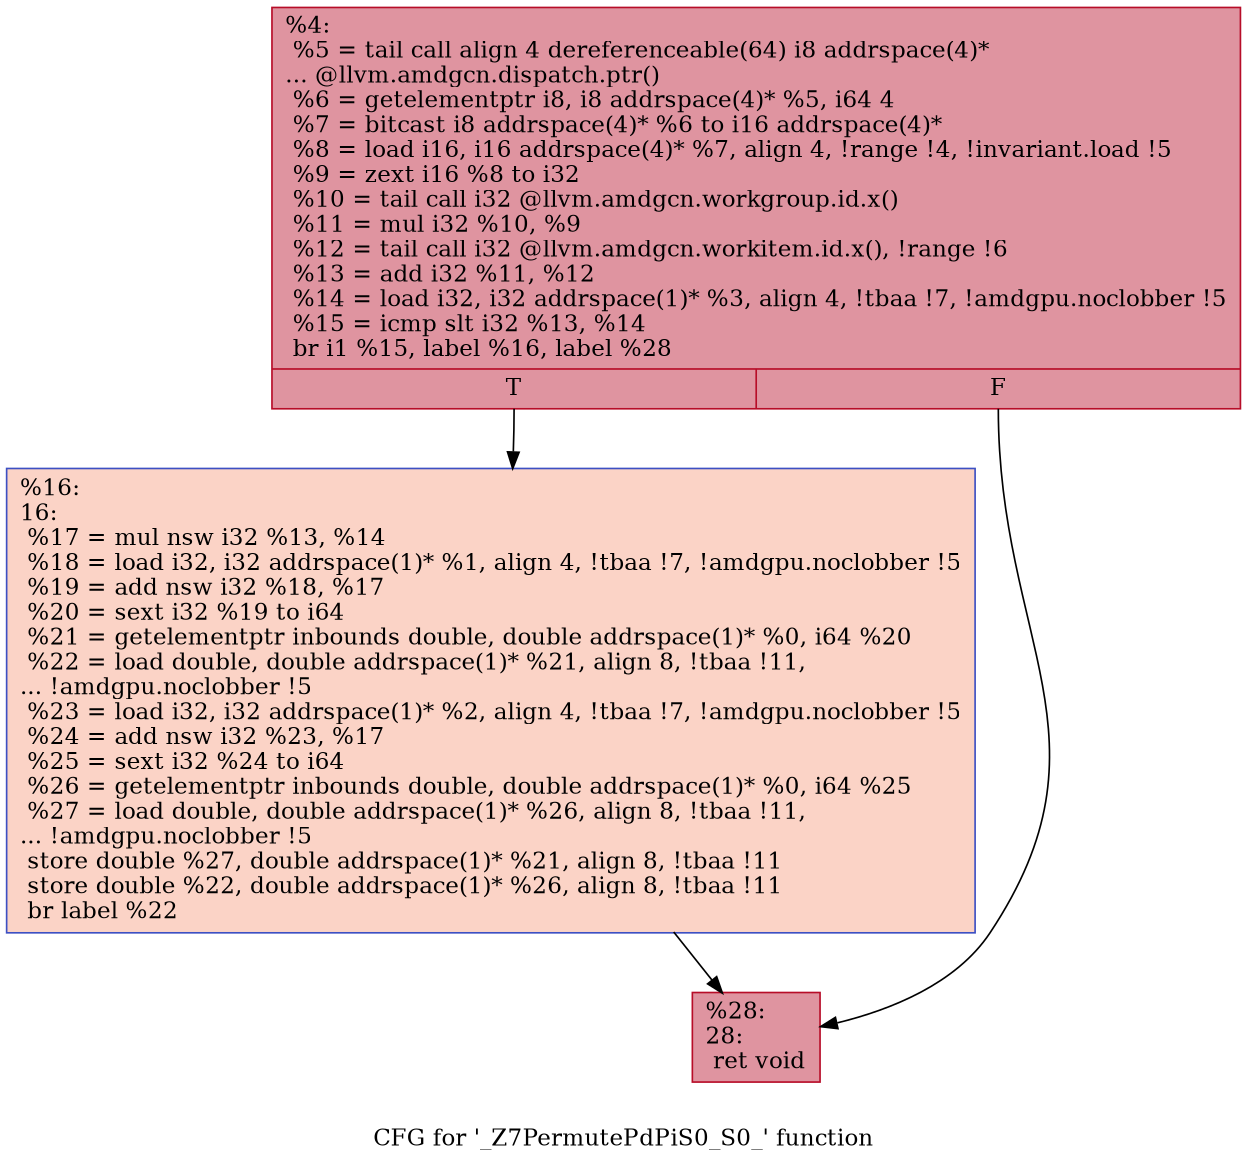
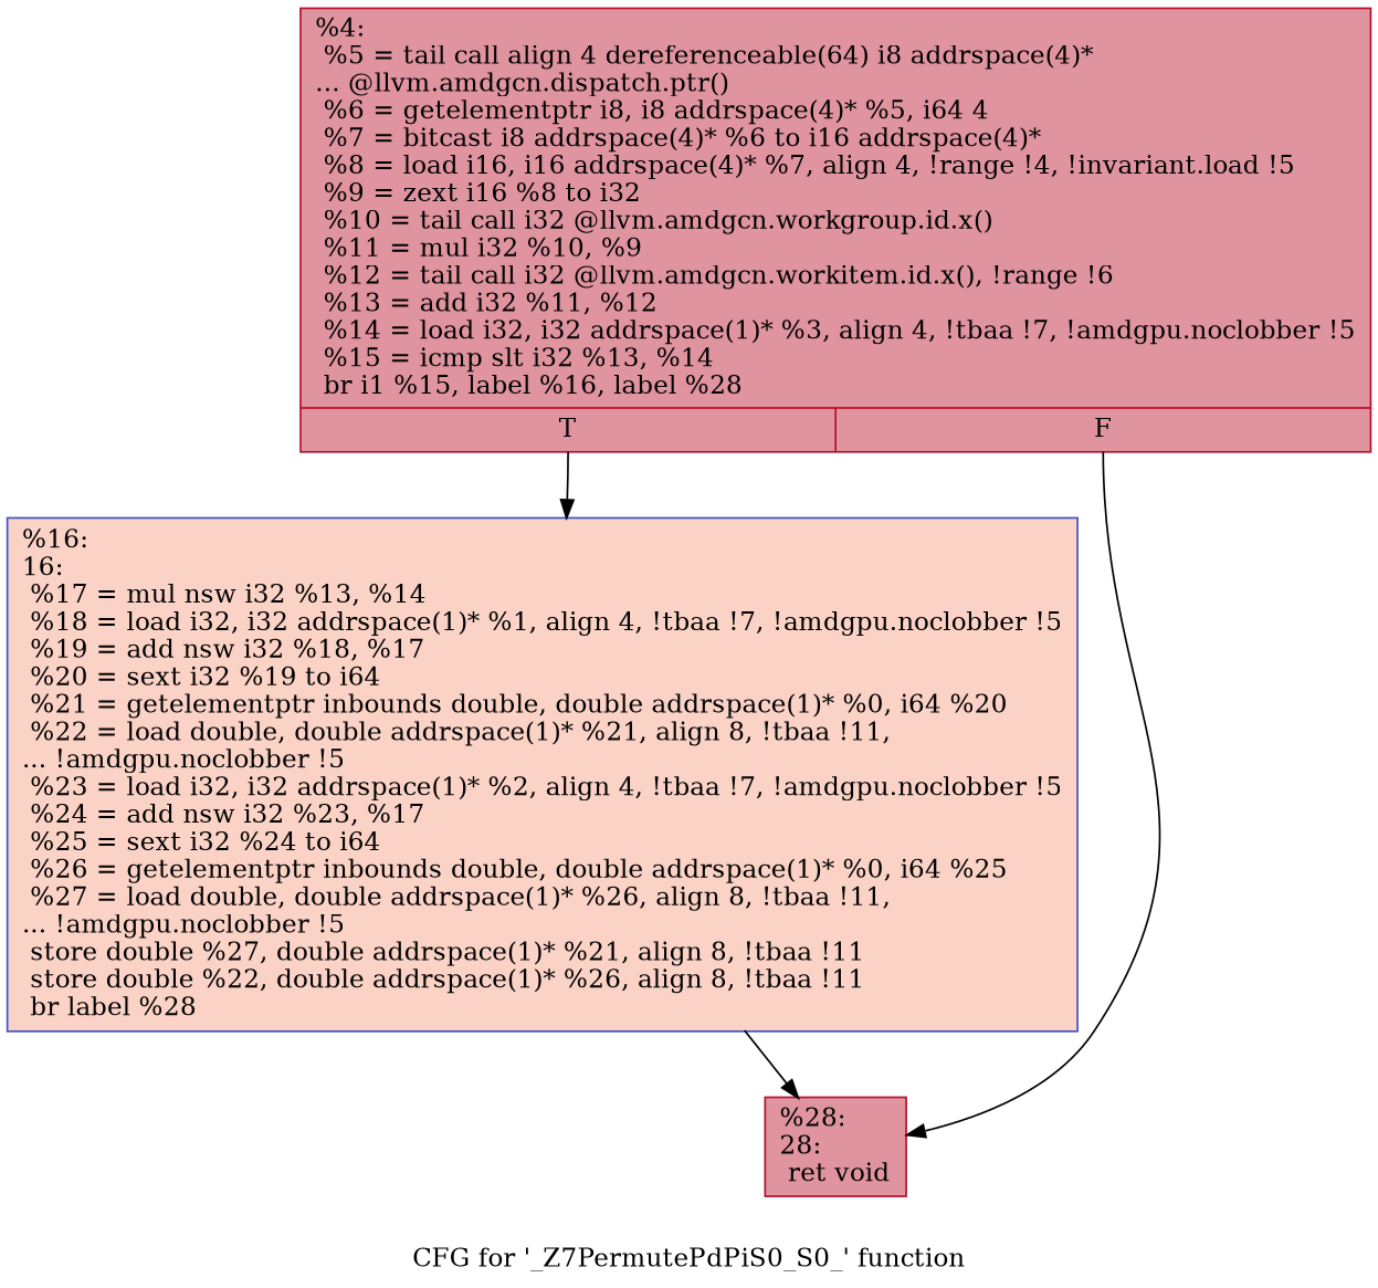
  digraph {
    label="CFG for '_Z7PermutePdPiS0_S0_' function"
    node [color="#b70d28ff" fillcolor="#b70d2870" shape=record style=filled]
    n1 [label="{%4:\l  %5 = tail call align 4 dereferenceable(64) i8 addrspace(4)*\l... @llvm.amdgcn.dispatch.ptr()\l  %6 = getelementptr i8, i8 addrspace(4)* %5, i64 4\l  %7 = bitcast i8 addrspace(4)* %6 to i16 addrspace(4)*\l  %8 = load i16, i16 addrspace(4)* %7, align 4, !range !4, !invariant.load !5\l  %9 = zext i16 %8 to i32\l  %10 = tail call i32 @llvm.amdgcn.workgroup.id.x()\l  %11 = mul i32 %10, %9\l  %12 = tail call i32 @llvm.amdgcn.workitem.id.x(), !range !6\l  %13 = add i32 %11, %12\l  %14 = load i32, i32 addrspace(1)* %3, align 4, !tbaa !7, !amdgpu.noclobber !5\l  %15 = icmp slt i32 %13, %14\l  br i1 %15, label %16, label %28\l|{<s0>T|<s1>F}}"]
-   n2 [color="#3d50c3ff" fillcolor="#f59c7d70" label="{%16:\l16:                                               \l  %17 = mul nsw i32 %13, %14\l  %18 = load i32, i32 addrspace(1)* %1, align 4, !tbaa !7, !amdgpu.noclobber !5\l  %19 = add nsw i32 %18, %17\l  %20 = sext i32 %19 to i64\l  %21 = getelementptr inbounds double, double addrspace(1)* %0, i64 %20\l  %22 = load double, double addrspace(1)* %21, align 8, !tbaa !11,\l... !amdgpu.noclobber !5\l  %23 = load i32, i32 addrspace(1)* %2, align 4, !tbaa !7, !amdgpu.noclobber !5\l  %24 = add nsw i32 %23, %17\l  %25 = sext i32 %24 to i64\l  %26 = getelementptr inbounds double, double addrspace(1)* %0, i64 %25\l  %27 = load double, double addrspace(1)* %26, align 8, !tbaa !11,\l... !amdgpu.noclobber !5\l  store double %27, double addrspace(1)* %21, align 8, !tbaa !11\l  store double %22, double addrspace(1)* %26, align 8, !tbaa !11\l  br label %22\l}"]
+   n2 [color="#3d50c3ff" fillcolor="#f59c7d70" label="{%16:\l16:                                               \l  %17 = mul nsw i32 %13, %14\l  %18 = load i32, i32 addrspace(1)* %1, align 4, !tbaa !7, !amdgpu.noclobber !5\l  %19 = add nsw i32 %18, %17\l  %20 = sext i32 %19 to i64\l  %21 = getelementptr inbounds double, double addrspace(1)* %0, i64 %20\l  %22 = load double, double addrspace(1)* %21, align 8, !tbaa !11,\l... !amdgpu.noclobber !5\l  %23 = load i32, i32 addrspace(1)* %2, align 4, !tbaa !7, !amdgpu.noclobber !5\l  %24 = add nsw i32 %23, %17\l  %25 = sext i32 %24 to i64\l  %26 = getelementptr inbounds double, double addrspace(1)* %0, i64 %25\l  %27 = load double, double addrspace(1)* %26, align 8, !tbaa !11,\l... !amdgpu.noclobber !5\l  store double %27, double addrspace(1)* %21, align 8, !tbaa !11\l  store double %22, double addrspace(1)* %26, align 8, !tbaa !11\l  br label %28\l}"]
    n3 [label="{%28:\l28:                                               \l  ret void\l}"]
    n1 -> n2 [tailport=s0]
    n1 -> n3 [tailport=s1]
    n2 -> n3
  }
